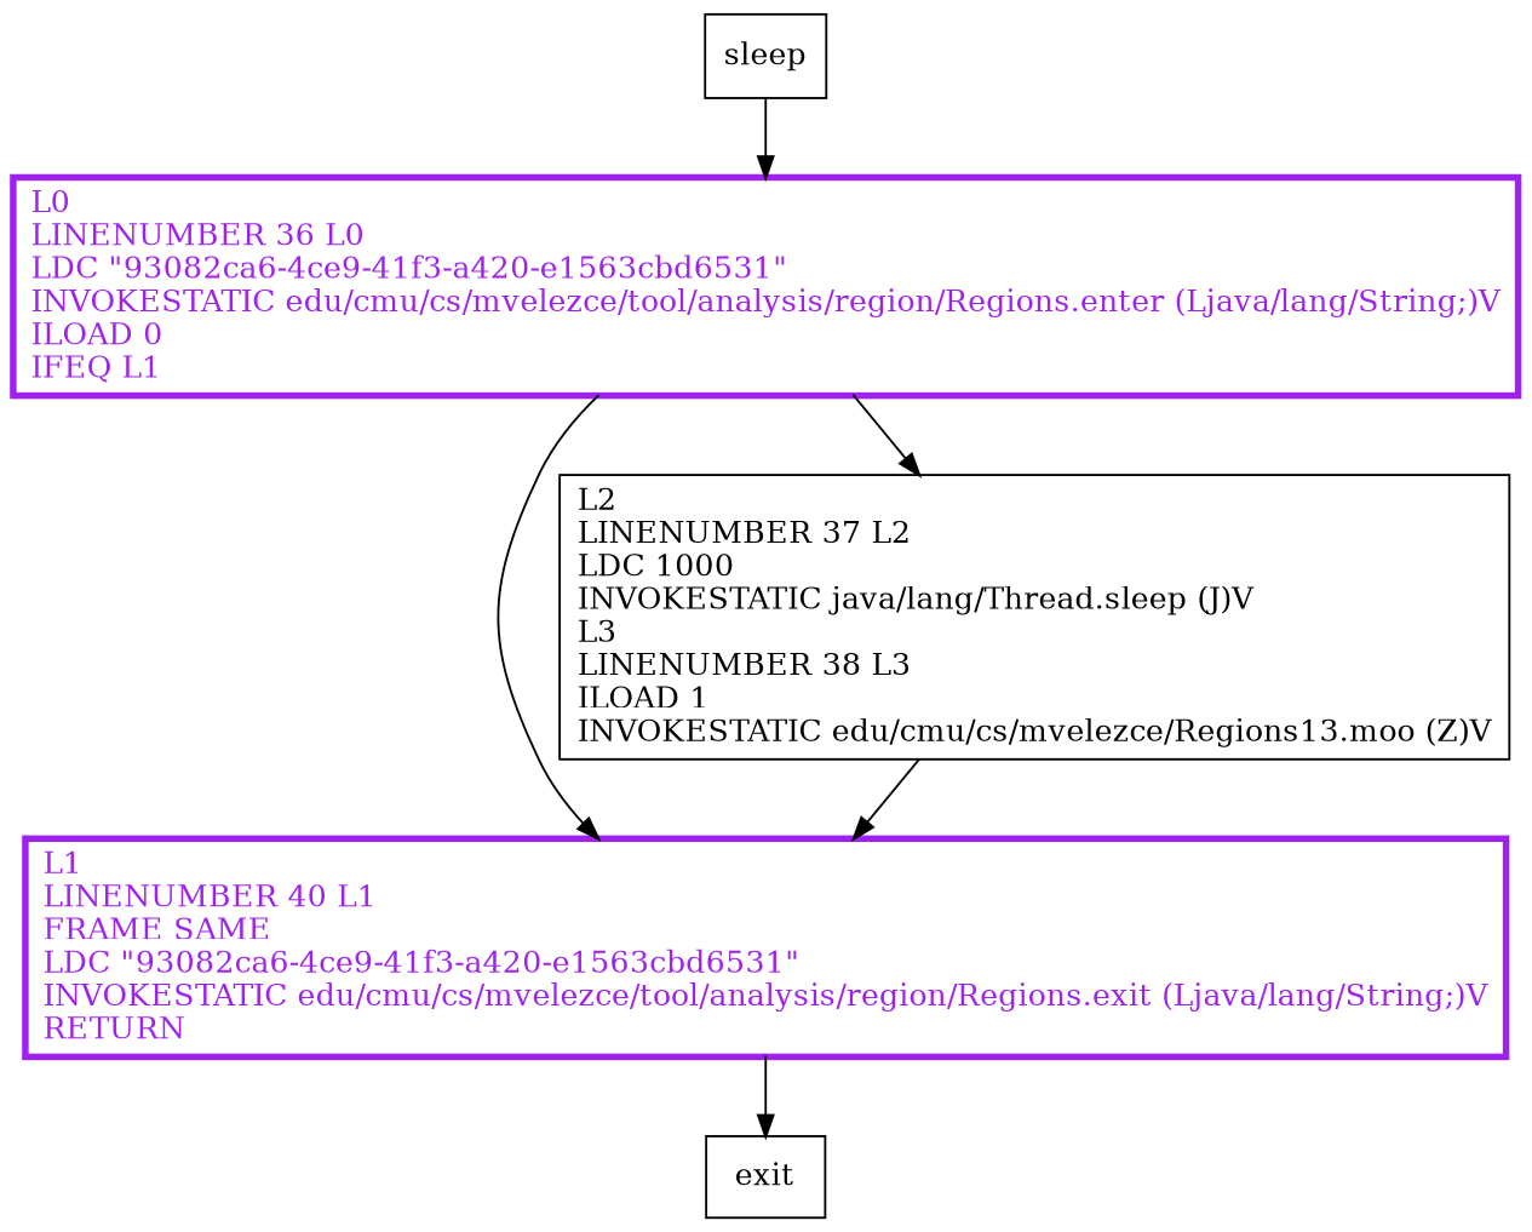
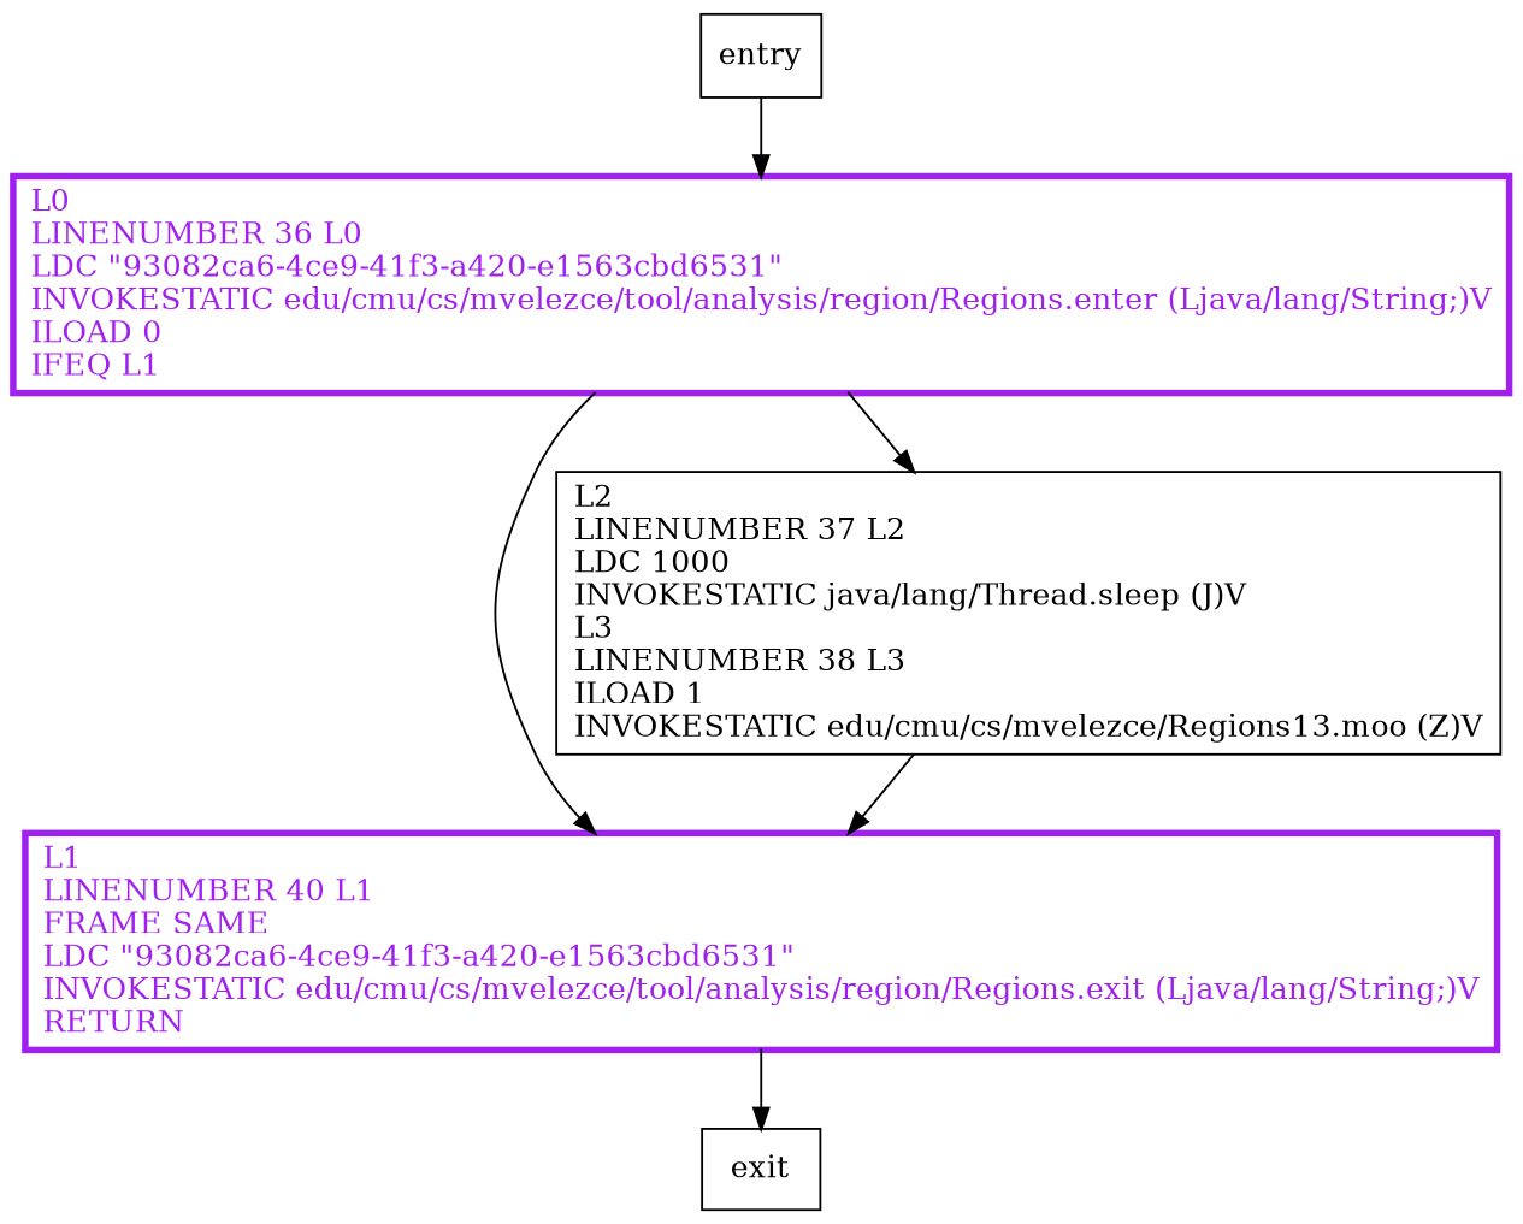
  digraph {
    node [shape=record]
    n1 [color=purple fontcolor=purple label="L0\lLINENUMBER 36 L0\lLDC \"93082ca6-4ce9-41f3-a420-e1563cbd6531\"\lINVOKESTATIC edu/cmu/cs/mvelezce/tool/analysis/region/Regions.enter (Ljava/lang/String;)V\lILOAD 0\lIFEQ L1\l" penwidth=3]
    n2 [color=purple fontcolor=purple label="L1\lLINENUMBER 40 L1\lFRAME SAME\lLDC \"93082ca6-4ce9-41f3-a420-e1563cbd6531\"\lINVOKESTATIC edu/cmu/cs/mvelezce/tool/analysis/region/Regions.exit (Ljava/lang/String;)V\lRETURN\l" penwidth=3]
    n3 [label="L2\lLINENUMBER 37 L2\lLDC 1000\lINVOKESTATIC java/lang/Thread.sleep (J)V\lL3\lLINENUMBER 38 L3\lILOAD 1\lINVOKESTATIC edu/cmu/cs/mvelezce/Regions13.moo (Z)V\l"]
    exit
-   entry [label=sleep]
+   entry
    n1 -> n2
    n1 -> n3
    n2 -> exit
    n3 -> n2
    entry -> n1
  }
